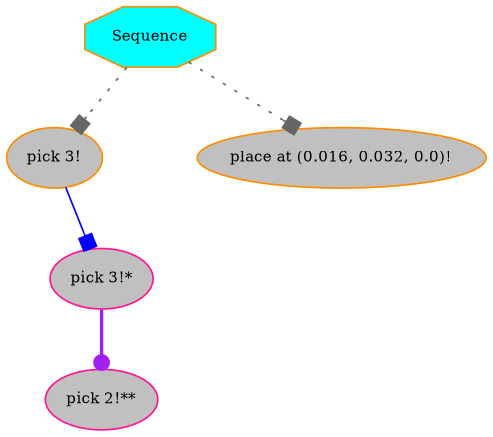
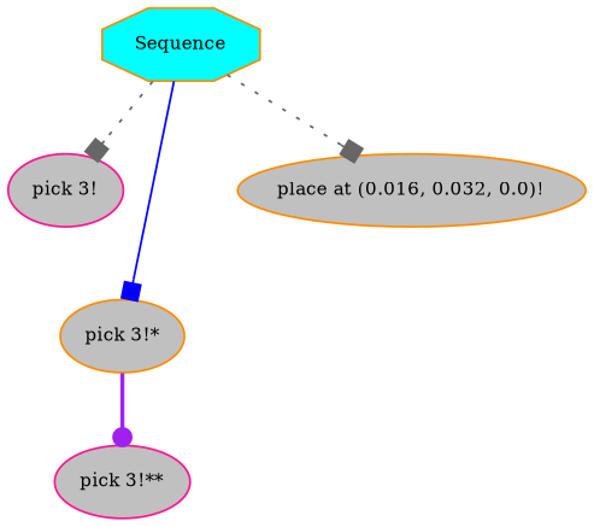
  digraph {
    fontname="times-roman"
    ordering=out
    node [color=darkorange fillcolor=gray fontcolor=black fontname="times-roman" fontsize=9 shape=ellipse style=filled]
    edge [arrowhead=box color=gray40 fontname="times-roman" style=dotted]
    n1 [fillcolor=cyan label=Sequence shape=octagon]
-   n2 [label="pick 3!"]
-   n3 [color=deeppink label="pick 3!*"]
+   n2 [color=deeppink label="pick 3!"]
+   n3 [label="pick 3!*"]
    n4 [label="place at (0.016, 0.032, 0.0)!"]
-   n5 [color=deeppink label="pick 2!**"]
+   n5 [color=deeppink label="pick 3!**"]
    n1 -> n2
-   n2 -> n3 [color=blue style=solid]
+   n1 -> n3 [color=blue style=solid]
    n1 -> n4
    n3 -> n5 [arrowhead=dot color=purple style=bold]
  }
